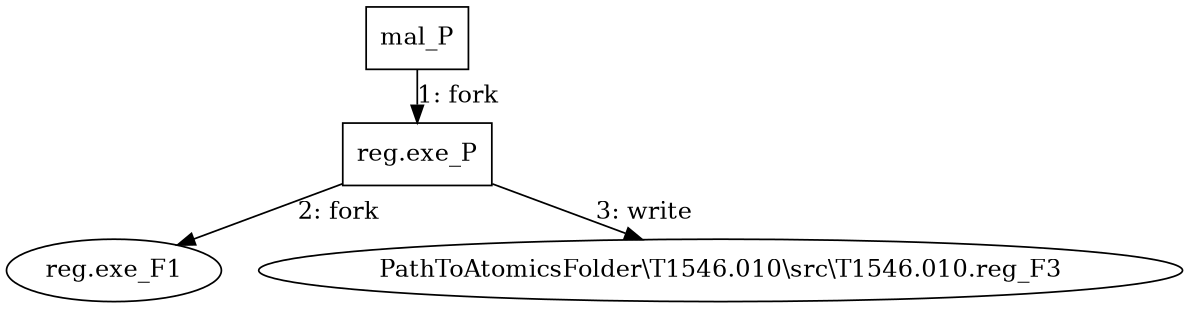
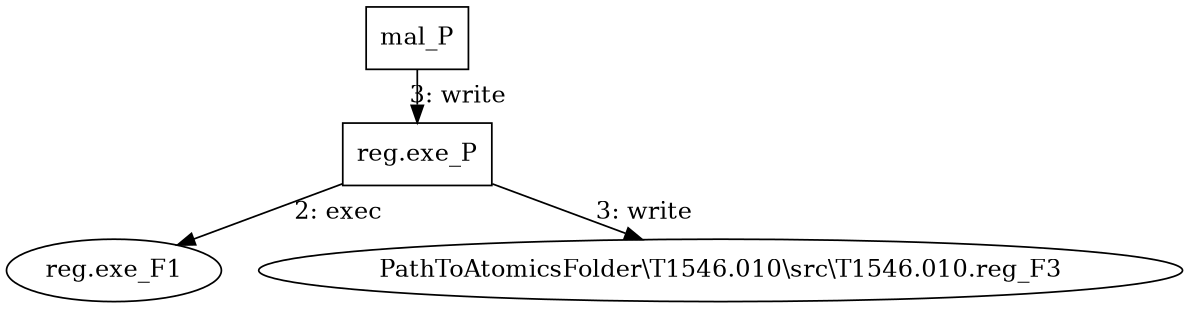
  digraph {
    engine=neato
    fixedsize=false
    fontsize=10
    nodesep=0.3
    rankdir=TB
    ranksep=0
    splines=true
    node [node_type=Process shape=box]
    mal_P
    "reg.exe_P"
    n3 [label="reg.exe_F1" node_type=File shape=ellipse]
    "PathToAtomicsFolder\\T1546.010\\src\\T1546.010.reg_F3" [node_type=File shape=ellipse]
-   mal_P -> "reg.exe_P" [label="1: fork"]
-   "reg.exe_P" -> n3 [label="2: fork"]
+   mal_P -> "reg.exe_P" [label="3: write"]
+   "reg.exe_P" -> n3 [label="2: exec"]
    "reg.exe_P" -> "PathToAtomicsFolder\\T1546.010\\src\\T1546.010.reg_F3" [label="3: write"]
  }
